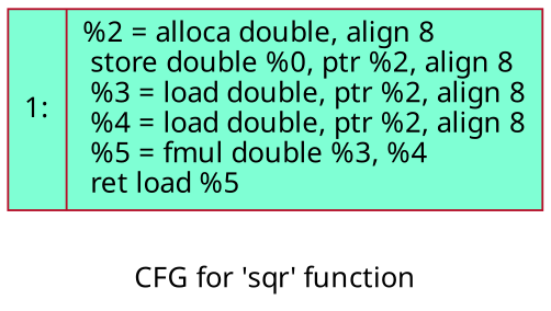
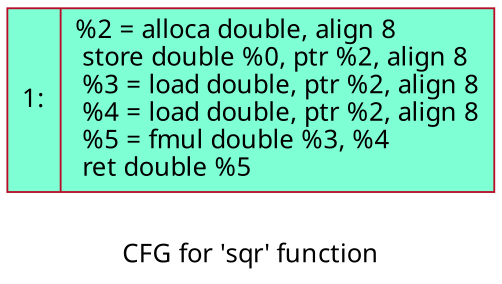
  digraph {
    label="CFG for 'sqr' function"
    rankdir=LR
    fontname="Noto Sans"
-   n1 [color="#b70d28ff" fillcolor=aquamarine fontname="Noto Sans" label="{1:\l|  %2 = alloca double, align 8\l  store double %0, ptr %2, align 8\l  %3 = load double, ptr %2, align 8\l  %4 = load double, ptr %2, align 8\l  %5 = fmul double %3, %4\l  ret load %5\l}" shape=record style=filled]
+   n1 [color="#b70d28ff" fillcolor=aquamarine fontname="Noto Sans" label="{1:\l|  %2 = alloca double, align 8\l  store double %0, ptr %2, align 8\l  %3 = load double, ptr %2, align 8\l  %4 = load double, ptr %2, align 8\l  %5 = fmul double %3, %4\l  ret double %5\l}" shape=record style=filled]
  }
